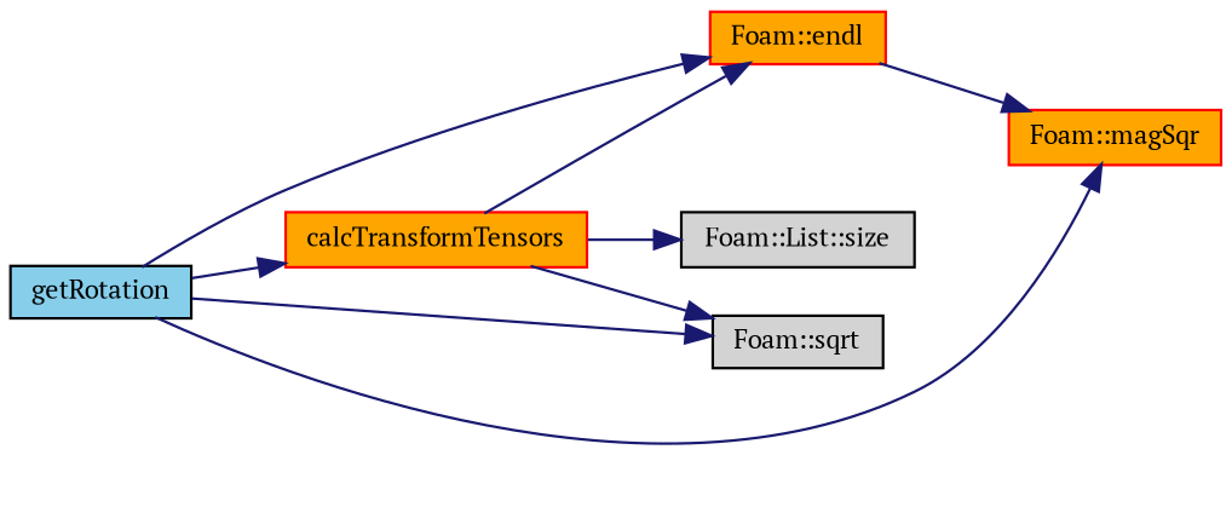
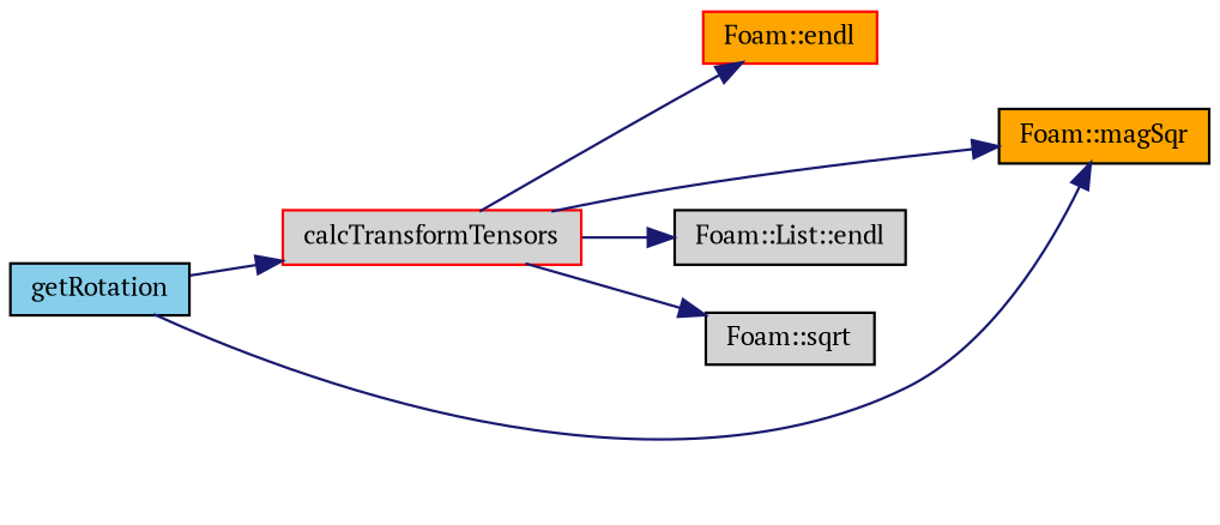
  digraph {
    fontname="PT Serif"
    rankdir=LR
    node [color=black fillcolor=orange fontname="PT Serif" fontsize=10 shape=record style=filled]
    edge [color=midnightblue fontname="PT Serif" fontsize=10 labelfontname=Helvetica labelfontsize=10 style=solid]
    n1 [fillcolor=skyblue fontcolor=black height=0.2 label=getRotation width=0.4]
-   n2 [color=red height=0.2 label=calcTransformTensors width=0.4]
+   n2 [color=red fillcolor=lightgrey height=0.2 label=calcTransformTensors width=0.4]
    n3 [color=red height=0.2 label="Foam::endl" width=0.4]
-   n4 [color=red height=0.2 label="Foam::magSqr" width=0.4]
+   n4 [height=0.2 label="Foam::magSqr" width=0.4]
    n5 [fillcolor=lightgrey height=0.2 label="Foam::sqrt" width=0.4]
-   n6 [fillcolor=lightgrey height=0.2 label="Foam::List::size" width=0.4]
+   n6 [fillcolor=lightgrey height=0.2 label="Foam::List::endl" width=0.4]
    n1 -> n2
-   n1 -> n3
    n1 -> n4
-   n1 -> n5
    n2 -> n3
-   n3 -> n4
+   n2 -> n4
    n2 -> n5
    n2 -> n6
  }
